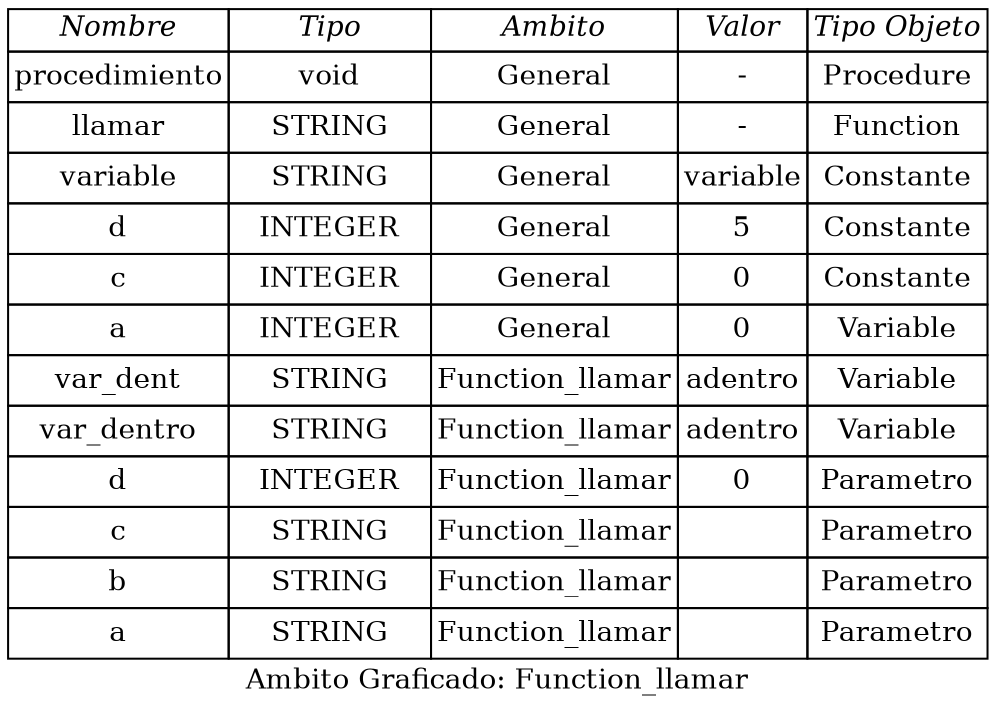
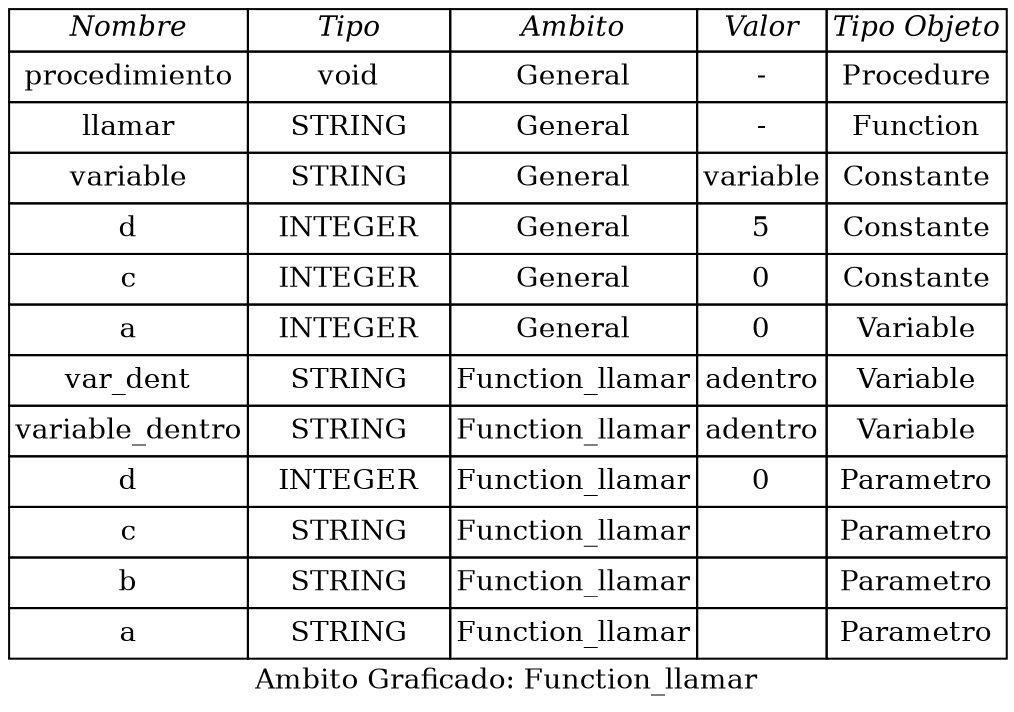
  digraph {
    label="Ambito Graficado: Function_llamar"
    nodesep=0.5
    rankdir=TB
    ranksep=2
-   n1 [label=< <table border="0" cellborder="1" cellspacing="0"> <tr> 	<td width='100'><i>Nombre</i></td> 	<td width='100'><i>Tipo</i></td> 	<td width='100'><i>Ambito</i></td> 	<td><i width='100'>Valor</i></td> 	<td><i width='100'>Tipo Objeto</i></td> </tr> <tr> <td height='25'>procedimiento</td> <td height='25'>void</td> <td height='25'>General</td> <td height='25'>-</td> <td height='25'>Procedure</td> </tr><tr> <td height='25'>llamar</td> <td height='25'>STRING</td> <td height='25'>General</td> <td height='25'>-</td> <td height='25'>Function</td> </tr> <tr> 	<td height='25'>variable</td> 	<td height='25'>STRING</td> 	<td height='25'>General</td> 	<td height='25'>variable</td> 	<td height='25'>Constante</td> </tr> <tr> 	<td height='25'>d</td> 	<td height='25'>INTEGER</td> 	<td height='25'>General</td> 	<td height='25'>5</td> 	<td height='25'>Constante</td> </tr> <tr> 	<td height='25'>c</td> 	<td height='25'>INTEGER</td> 	<td height='25'>General</td> 	<td height='25'>0</td> 	<td height='25'>Constante</td> </tr> <tr> 	<td height='25'>a</td> 	<td height='25'>INTEGER</td> 	<td height='25'>General</td> 	<td height='25'>0</td> 	<td height='25'>Variable</td> </tr> <tr> 	<td height='25'>var_dent</td> 	<td height='25'>STRING</td> 	<td height='25'>Function_llamar</td> 	<td height='25'>adentro</td> 	<td height='25'>Variable</td> </tr> <tr> 	<td height='25'>var_dentro</td> 	<td height='25'>STRING</td> 	<td height='25'>Function_llamar</td> 	<td height='25'>adentro</td> 	<td height='25'>Variable</td> </tr> <tr> 	<td height='25'>d</td> 	<td height='25'>INTEGER</td> 	<td height='25'>Function_llamar</td> 	<td height='25'>0</td> 	<td height='25'>Parametro</td> </tr> <tr> 	<td height='25'>c</td> 	<td height='25'>STRING</td> 	<td height='25'>Function_llamar</td> 	<td height='25'></td> 	<td height='25'>Parametro</td> </tr> <tr> 	<td height='25'>b</td> 	<td height='25'>STRING</td> 	<td height='25'>Function_llamar</td> 	<td height='25'></td> 	<td height='25'>Parametro</td> </tr> <tr> 	<td height='25'>a</td> 	<td height='25'>STRING</td> 	<td height='25'>Function_llamar</td> 	<td height='25'></td> 	<td height='25'>Parametro</td> </tr> </table>> shape=plain]
+   n1 [label=< <table border="0" cellborder="1" cellspacing="0"> <tr> 	<td width='100'><i>Nombre</i></td> 	<td width='100'><i>Tipo</i></td> 	<td width='100'><i>Ambito</i></td> 	<td><i width='100'>Valor</i></td> 	<td><i width='100'>Tipo Objeto</i></td> </tr> <tr> <td height='25'>procedimiento</td> <td height='25'>void</td> <td height='25'>General</td> <td height='25'>-</td> <td height='25'>Procedure</td> </tr><tr> <td height='25'>llamar</td> <td height='25'>STRING</td> <td height='25'>General</td> <td height='25'>-</td> <td height='25'>Function</td> </tr> <tr> 	<td height='25'>variable</td> 	<td height='25'>STRING</td> 	<td height='25'>General</td> 	<td height='25'>variable</td> 	<td height='25'>Constante</td> </tr> <tr> 	<td height='25'>d</td> 	<td height='25'>INTEGER</td> 	<td height='25'>General</td> 	<td height='25'>5</td> 	<td height='25'>Constante</td> </tr> <tr> 	<td height='25'>c</td> 	<td height='25'>INTEGER</td> 	<td height='25'>General</td> 	<td height='25'>0</td> 	<td height='25'>Constante</td> </tr> <tr> 	<td height='25'>a</td> 	<td height='25'>INTEGER</td> 	<td height='25'>General</td> 	<td height='25'>0</td> 	<td height='25'>Variable</td> </tr> <tr> 	<td height='25'>var_dent</td> 	<td height='25'>STRING</td> 	<td height='25'>Function_llamar</td> 	<td height='25'>adentro</td> 	<td height='25'>Variable</td> </tr> <tr> 	<td height='25'>variable_dentro</td> 	<td height='25'>STRING</td> 	<td height='25'>Function_llamar</td> 	<td height='25'>adentro</td> 	<td height='25'>Variable</td> </tr> <tr> 	<td height='25'>d</td> 	<td height='25'>INTEGER</td> 	<td height='25'>Function_llamar</td> 	<td height='25'>0</td> 	<td height='25'>Parametro</td> </tr> <tr> 	<td height='25'>c</td> 	<td height='25'>STRING</td> 	<td height='25'>Function_llamar</td> 	<td height='25'></td> 	<td height='25'>Parametro</td> </tr> <tr> 	<td height='25'>b</td> 	<td height='25'>STRING</td> 	<td height='25'>Function_llamar</td> 	<td height='25'></td> 	<td height='25'>Parametro</td> </tr> <tr> 	<td height='25'>a</td> 	<td height='25'>STRING</td> 	<td height='25'>Function_llamar</td> 	<td height='25'></td> 	<td height='25'>Parametro</td> </tr> </table>> shape=plain]
  }
